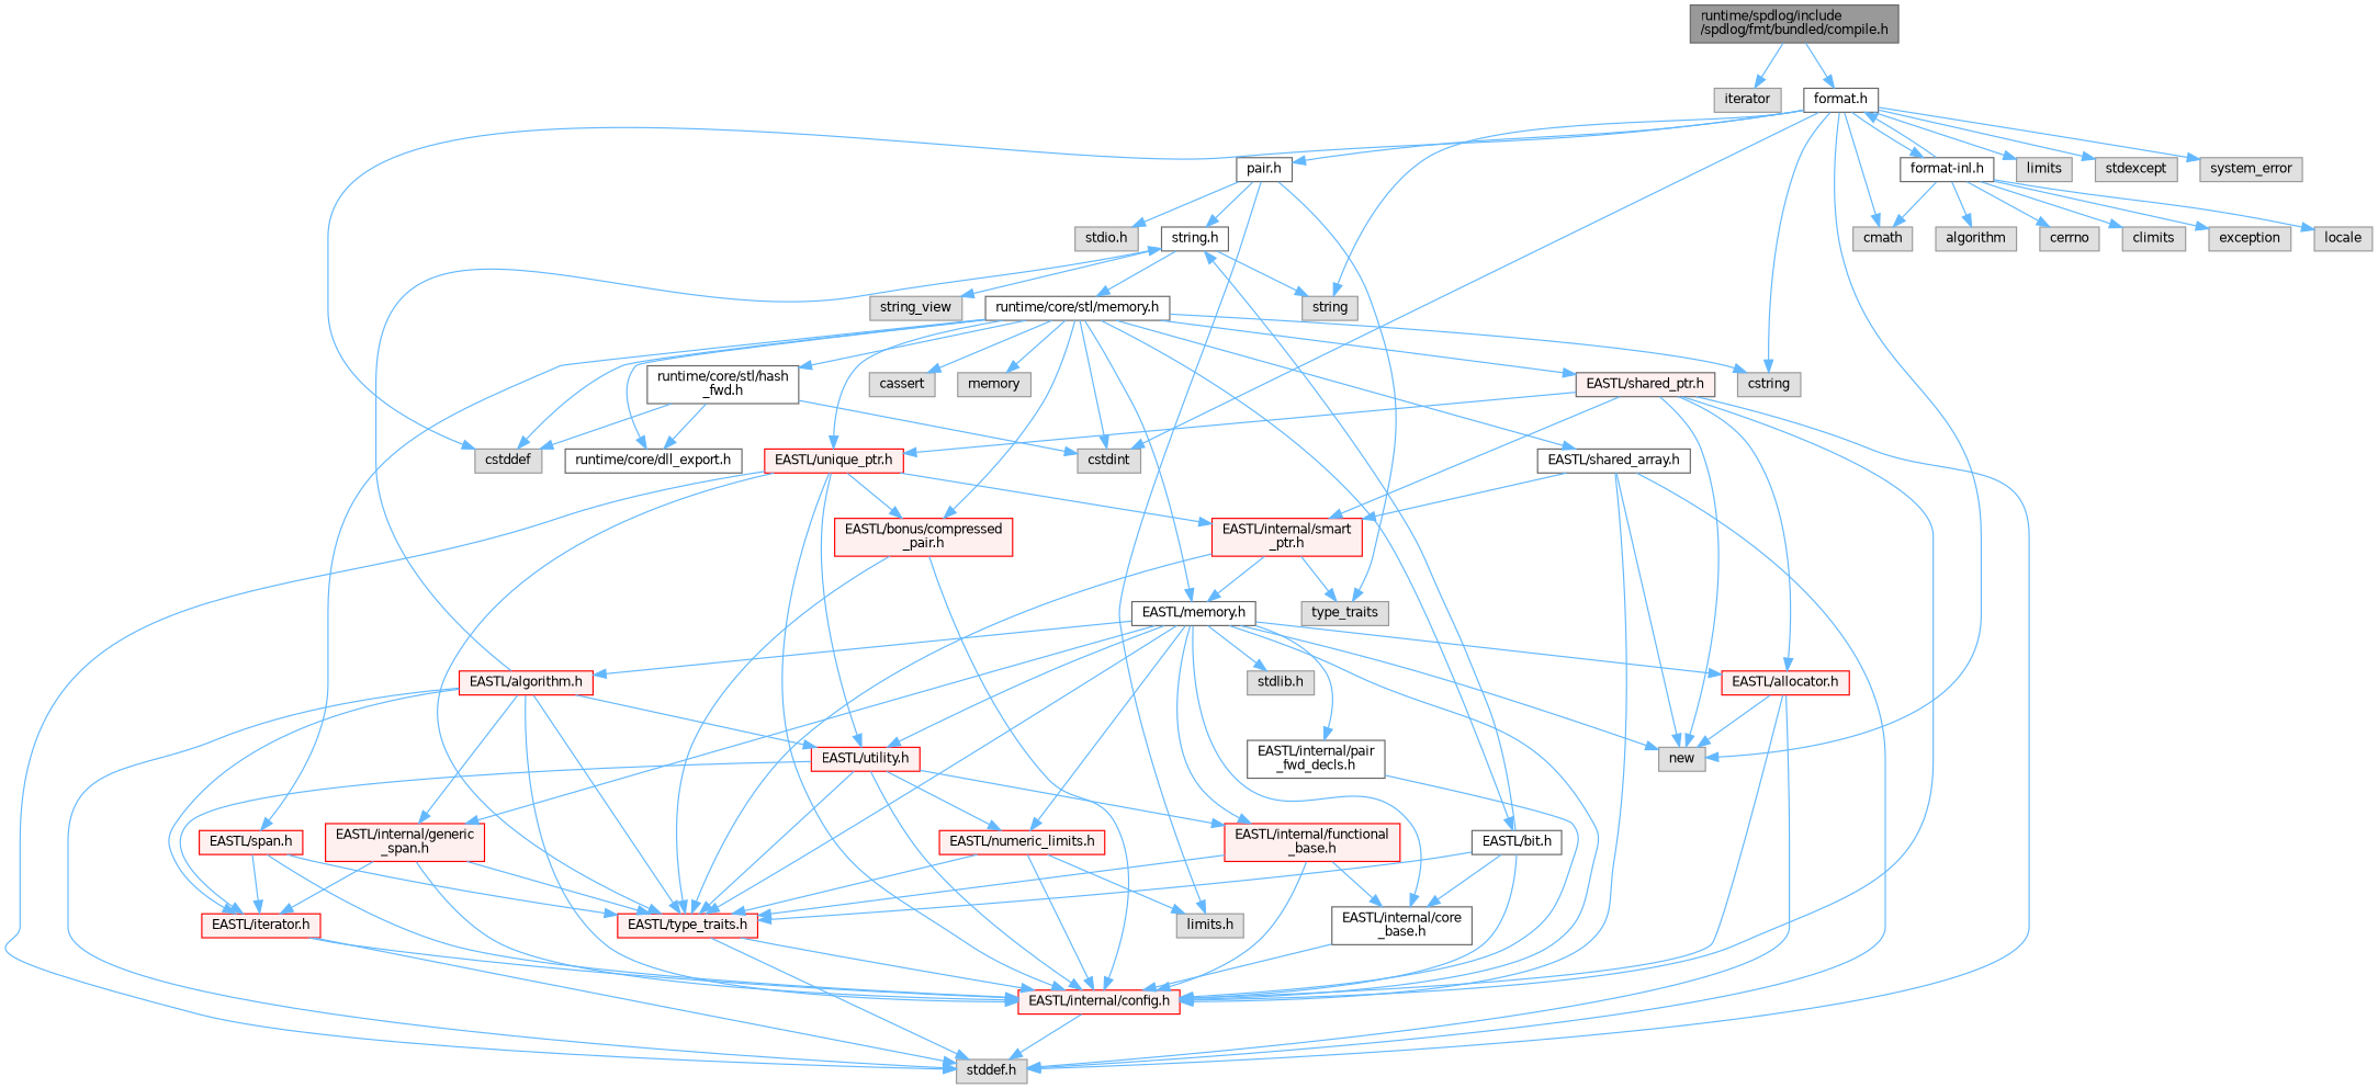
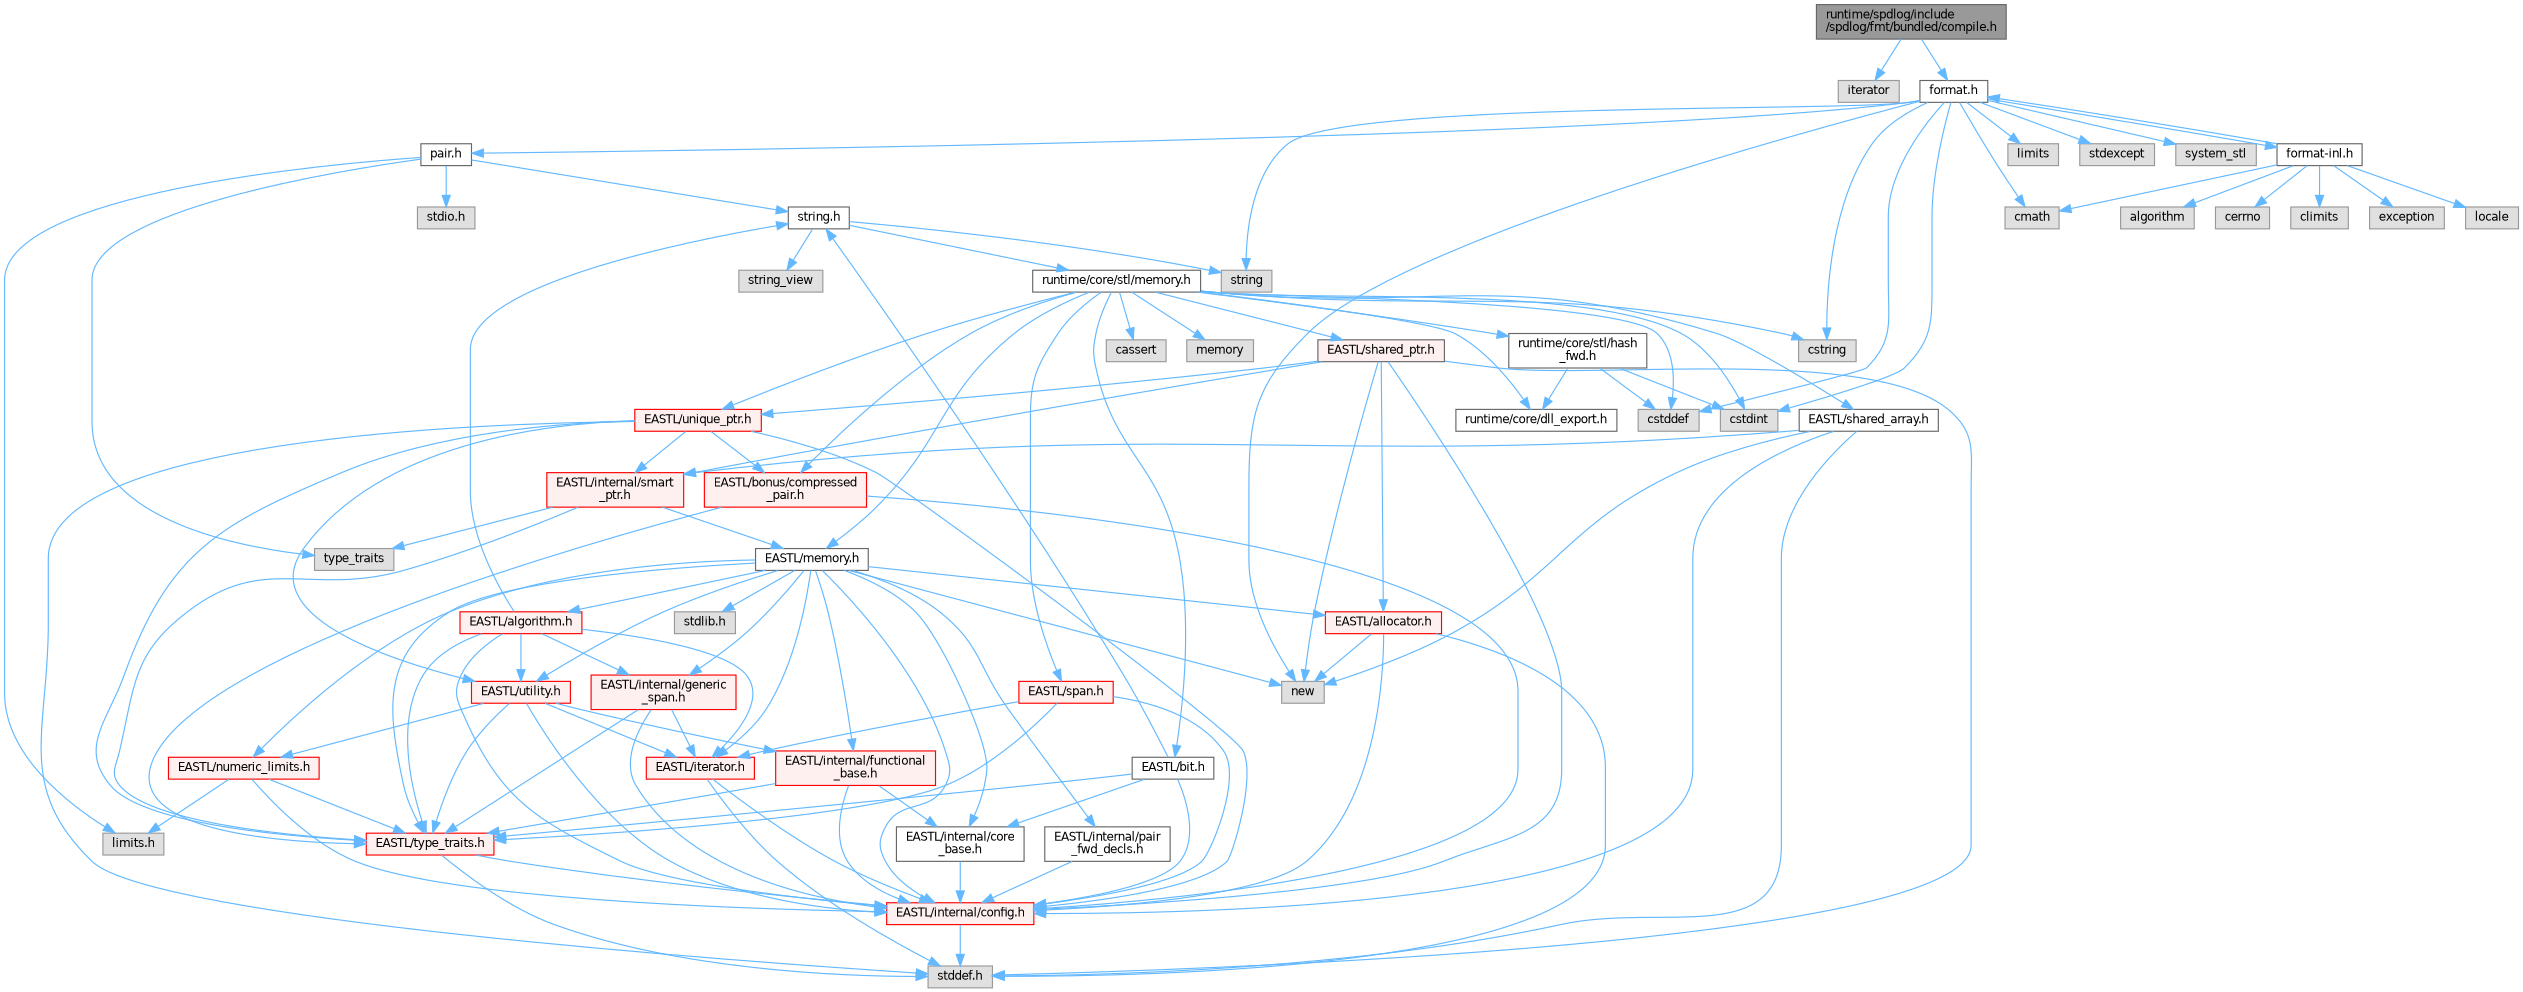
  digraph {
    node [color=grey60 fillcolor="#E0E0E0" fontname=Helvetica fontsize=10 shape=box style=filled]
    edge [color=steelblue1 fontname=Helvetica fontsize=10 labelfontname=Helvetica labelfontsize=10 style=solid]
    n1 [color=gray40 fillcolor=grey60 fontcolor=black height=0.2 label="runtime/spdlog/include\l/spdlog/fmt/bundled/compile.h" width=0.4]
    n2 [height=0.2 label=iterator width=0.4]
    n3 [color=grey40 fillcolor=white height=0.2 label="format.h" width=0.4]
    n4 [color=grey40 fillcolor=white height=0.2 label="pair.h" width=0.4]
    n5 [height=0.2 label=string width=0.4]
    n6 [height=0.2 label=cstddef width=0.4]
    n7 [height=0.2 label=cstdint width=0.4]
    n8 [height=0.2 label=cstring width=0.4]
    n9 [height=0.2 label=new width=0.4]
    n10 [height=0.2 label=cmath width=0.4]
    n11 [height=0.2 label=limits width=0.4]
    n12 [height=0.2 label=stdexcept width=0.4]
-   n13 [height=0.2 label=system_error width=0.4]
+   n13 [height=0.2 label=system_stl width=0.4]
    n14 [color=grey40 fillcolor=white height=0.2 label="format-inl.h" width=0.4]
    n15 [height=0.2 label="limits.h" width=0.4]
    n16 [height=0.2 label="stdio.h" width=0.4]
    n17 [color=grey40 fillcolor=white height=0.2 label="string.h" width=0.4]
    n18 [height=0.2 label=type_traits width=0.4]
    n19 [height=0.2 label=algorithm width=0.4]
    n20 [height=0.2 label=cerrno width=0.4]
    n21 [height=0.2 label=climits width=0.4]
    n22 [height=0.2 label=exception width=0.4]
    n23 [height=0.2 label=locale width=0.4]
    n24 [height=0.2 label=string_view width=0.4]
    n25 [color=grey40 fillcolor=white height=0.2 label="runtime/core/stl/memory.h" width=0.4]
    n26 [height=0.2 label=cassert width=0.4]
    n27 [height=0.2 label=memory width=0.4]
    n28 [color=grey40 fillcolor=white height=0.2 label="EASTL/bit.h" width=0.4]
    n29 [color=grey40 fillcolor=white height=0.2 label="EASTL/memory.h" width=0.4]
    n30 [color=grey40 fillcolor=white height=0.2 label="EASTL/shared_array.h" width=0.4]
    n31 [color=red fillcolor="#FFF0F0" height=0.2 label="EASTL/unique_ptr.h" width=0.4]
    n32 [color=red fillcolor="#FFF0F0" height=0.2 label="EASTL/bonus/compressed\l_pair.h" width=0.4]
    n33 [color=grey40 fillcolor="#FFF0F0" height=0.2 label="EASTL/shared_ptr.h" width=0.4]
    n34 [color=red fillcolor="#FFF0F0" height=0.2 label="EASTL/span.h" width=0.4]
    n35 [color=grey40 fillcolor=white height=0.2 label="runtime/core/dll_export.h" width=0.4]
    n36 [color=grey40 fillcolor=white height=0.2 label="runtime/core/stl/hash\l_fwd.h" width=0.4]
    n37 [color=red fillcolor="#FFF0F0" height=0.2 label="EASTL/internal/config.h" width=0.4]
    n38 [color=grey40 fillcolor=white height=0.2 label="EASTL/internal/core\l_base.h" width=0.4]
    n39 [color=red fillcolor="#FFF0F0" height=0.2 label="EASTL/type_traits.h" width=0.4]
    n40 [color=red fillcolor="#FFF0F0" height=0.2 label="EASTL/internal/generic\l_span.h" width=0.4]
    n41 [color=red fillcolor="#FFF0F0" height=0.2 label="EASTL/iterator.h" width=0.4]
    n42 [color=grey40 fillcolor=white height=0.2 label="EASTL/internal/pair\l_fwd_decls.h" width=0.4]
    n43 [color=red fillcolor="#FFF0F0" height=0.2 label="EASTL/internal/functional\l_base.h" width=0.4]
    n44 [color=red fillcolor="#FFF0F0" height=0.2 label="EASTL/algorithm.h" width=0.4]
    n45 [color=red fillcolor="#FFF0F0" height=0.2 label="EASTL/utility.h" width=0.4]
    n46 [color=red fillcolor="#FFF0F0" height=0.2 label="EASTL/numeric_limits.h" width=0.4]
    n47 [color=red fillcolor="#FFF0F0" height=0.2 label="EASTL/allocator.h" width=0.4]
    n48 [height=0.2 label="stdlib.h" width=0.4]
    n49 [height=0.2 label="stddef.h" width=0.4]
    n50 [color=red fillcolor="#FFF0F0" height=0.2 label="EASTL/internal/smart\l_ptr.h" width=0.4]
    n1 -> n2
    n1 -> n3
    n3 -> n4
    n3 -> n5
    n3 -> n6
    n3 -> n7
    n3 -> n8
    n3 -> n9
    n3 -> n10
    n3 -> n11
    n3 -> n12
    n3 -> n13
    n3 -> n14
    n4 -> n15
    n4 -> n16
    n4 -> n17
    n4 -> n18
    n14 -> n3
    n14 -> n10
    n14 -> n19
    n14 -> n20
    n14 -> n21
    n14 -> n22
    n14 -> n23
    n17 -> n5
    n17 -> n24
    n17 -> n25
    n25 -> n6
    n25 -> n7
    n25 -> n8
    n25 -> n26
    n25 -> n27
    n25 -> n28
    n25 -> n29
    n25 -> n30
    n25 -> n31
    n25 -> n32
    n25 -> n33
    n25 -> n34
    n25 -> n35
    n25 -> n36
    n28 -> n17
    n28 -> n37
    n28 -> n38
    n28 -> n39
    n29 -> n9
    n29 -> n37
    n29 -> n38
    n29 -> n39
    n29 -> n40
+   n29 -> n41
    n29 -> n42
    n29 -> n43
    n29 -> n44
    n29 -> n45
    n29 -> n46
    n29 -> n47
    n29 -> n48
    n30 -> n9
    n30 -> n37
    n30 -> n49
    n30 -> n50
    n31 -> n32
    n31 -> n37
    n31 -> n39
    n31 -> n45
    n31 -> n49
    n31 -> n50
    n32 -> n37
    n32 -> n39
    n33 -> n9
    n33 -> n31
    n33 -> n37
    n33 -> n47
    n33 -> n49
    n33 -> n50
    n34 -> n37
    n34 -> n39
    n34 -> n41
    n36 -> n6
    n36 -> n7
    n36 -> n35
    n37 -> n49
    n38 -> n37
    n39 -> n37
    n39 -> n49
    n40 -> n37
    n40 -> n39
    n40 -> n41
    n41 -> n37
    n41 -> n49
    n42 -> n37
    n43 -> n37
    n43 -> n38
    n43 -> n39
    n44 -> n17
    n44 -> n37
    n44 -> n39
    n44 -> n40
    n44 -> n41
    n44 -> n45
-   n44 -> n49
    n45 -> n37
    n45 -> n39
    n45 -> n41
    n45 -> n43
    n45 -> n46
    n46 -> n15
    n46 -> n37
    n46 -> n39
    n47 -> n9
    n47 -> n37
    n47 -> n49
    n50 -> n18
    n50 -> n29
    n50 -> n39
  }
